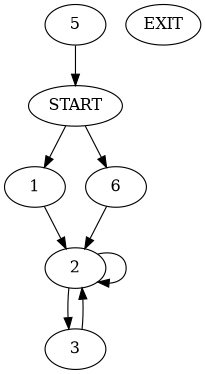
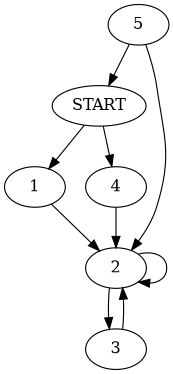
  digraph {
    n1 [label=START]
    1
-   4 [label=6]
+   4
    2
    5
-   n6 [label=EXIT]
    3
    n1 -> 1
    n1 -> 4
    1 -> 2
    4 -> 2
    2 -> 2
    2 -> 3
    5 -> n1
+   5 -> 2
    3 -> 2
  }
